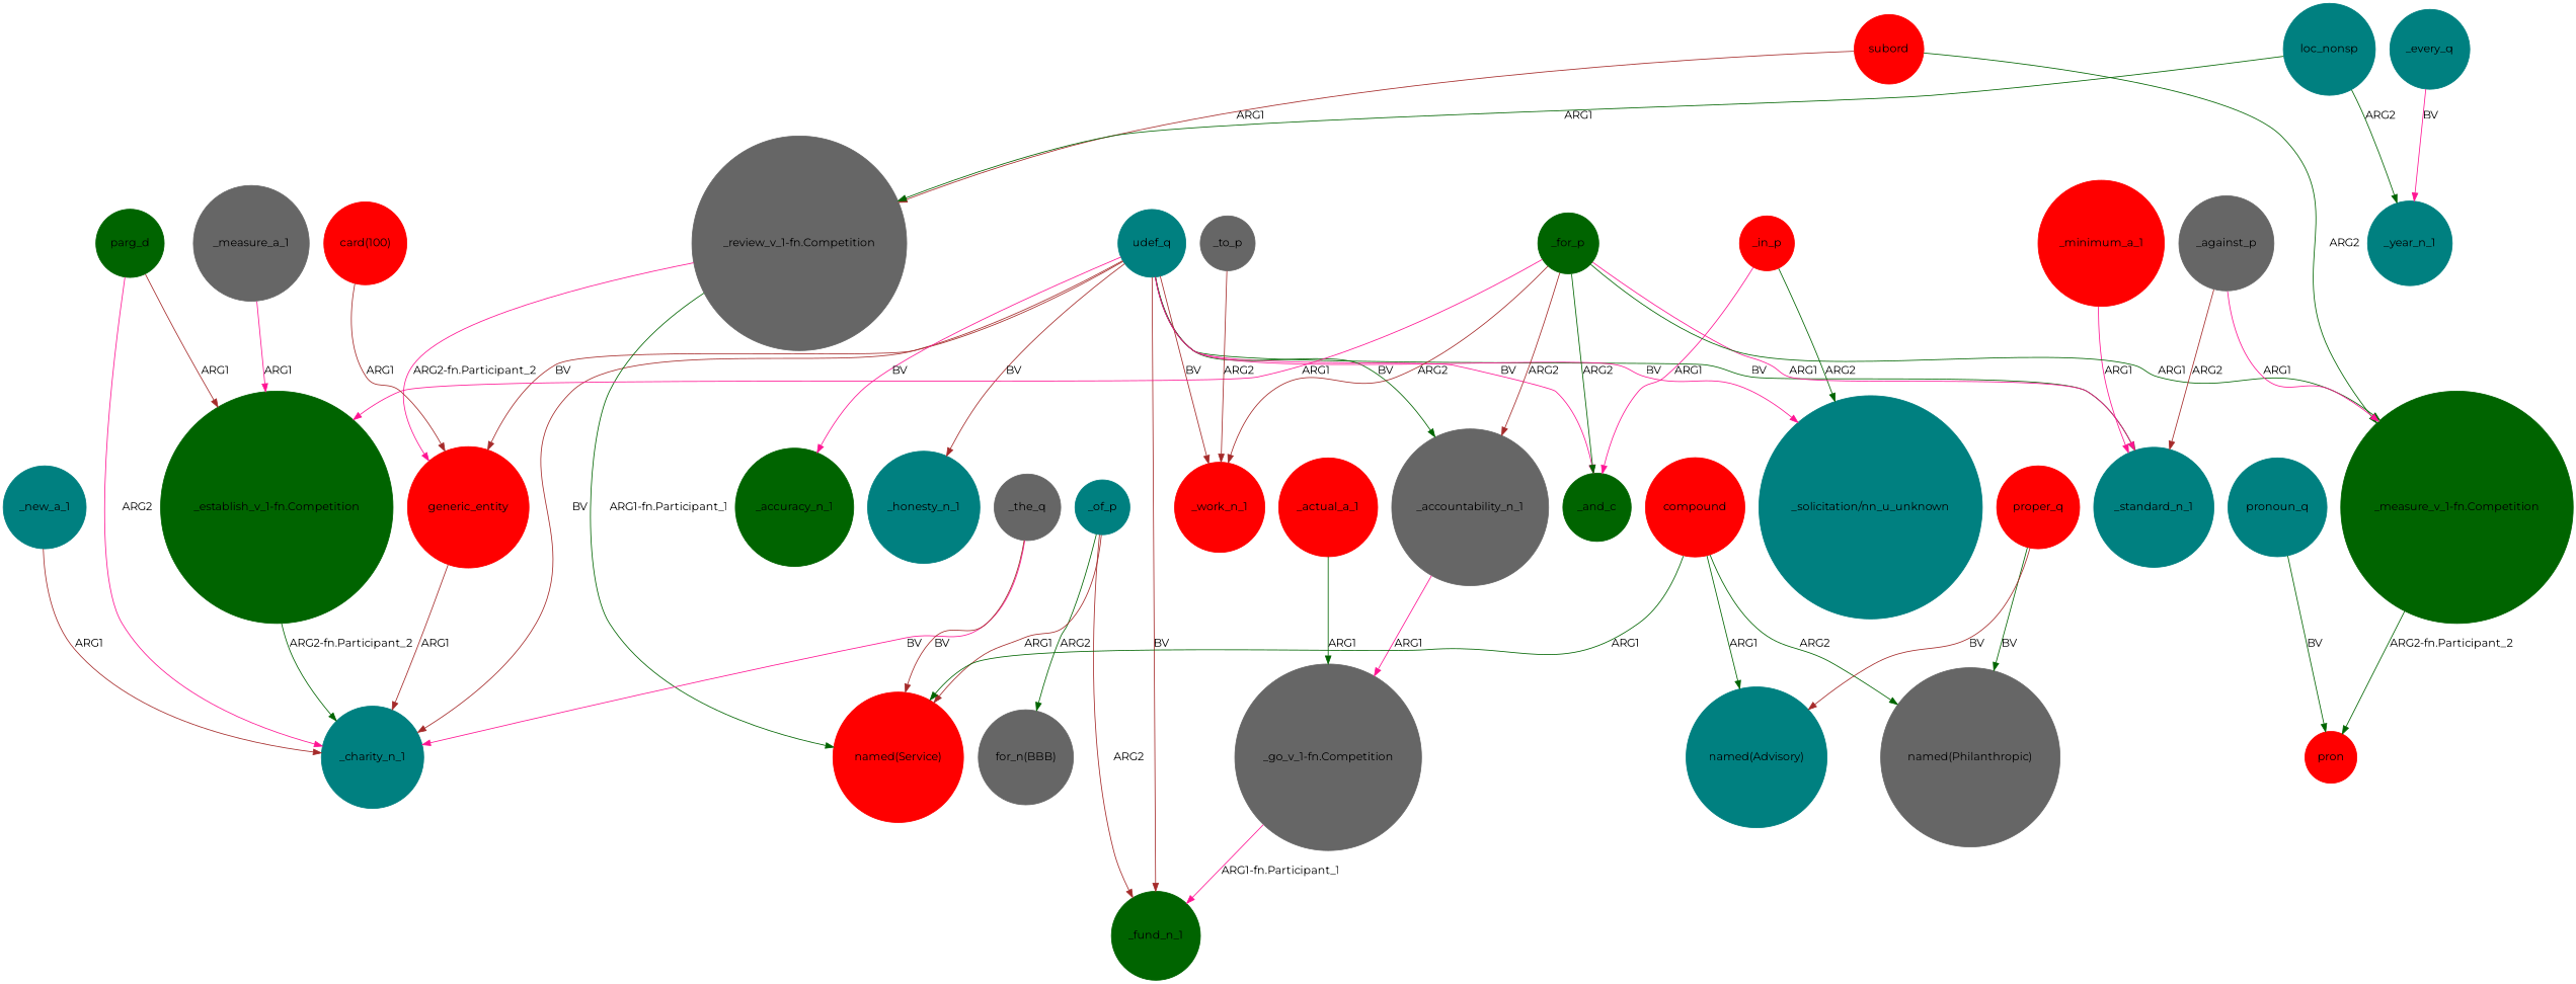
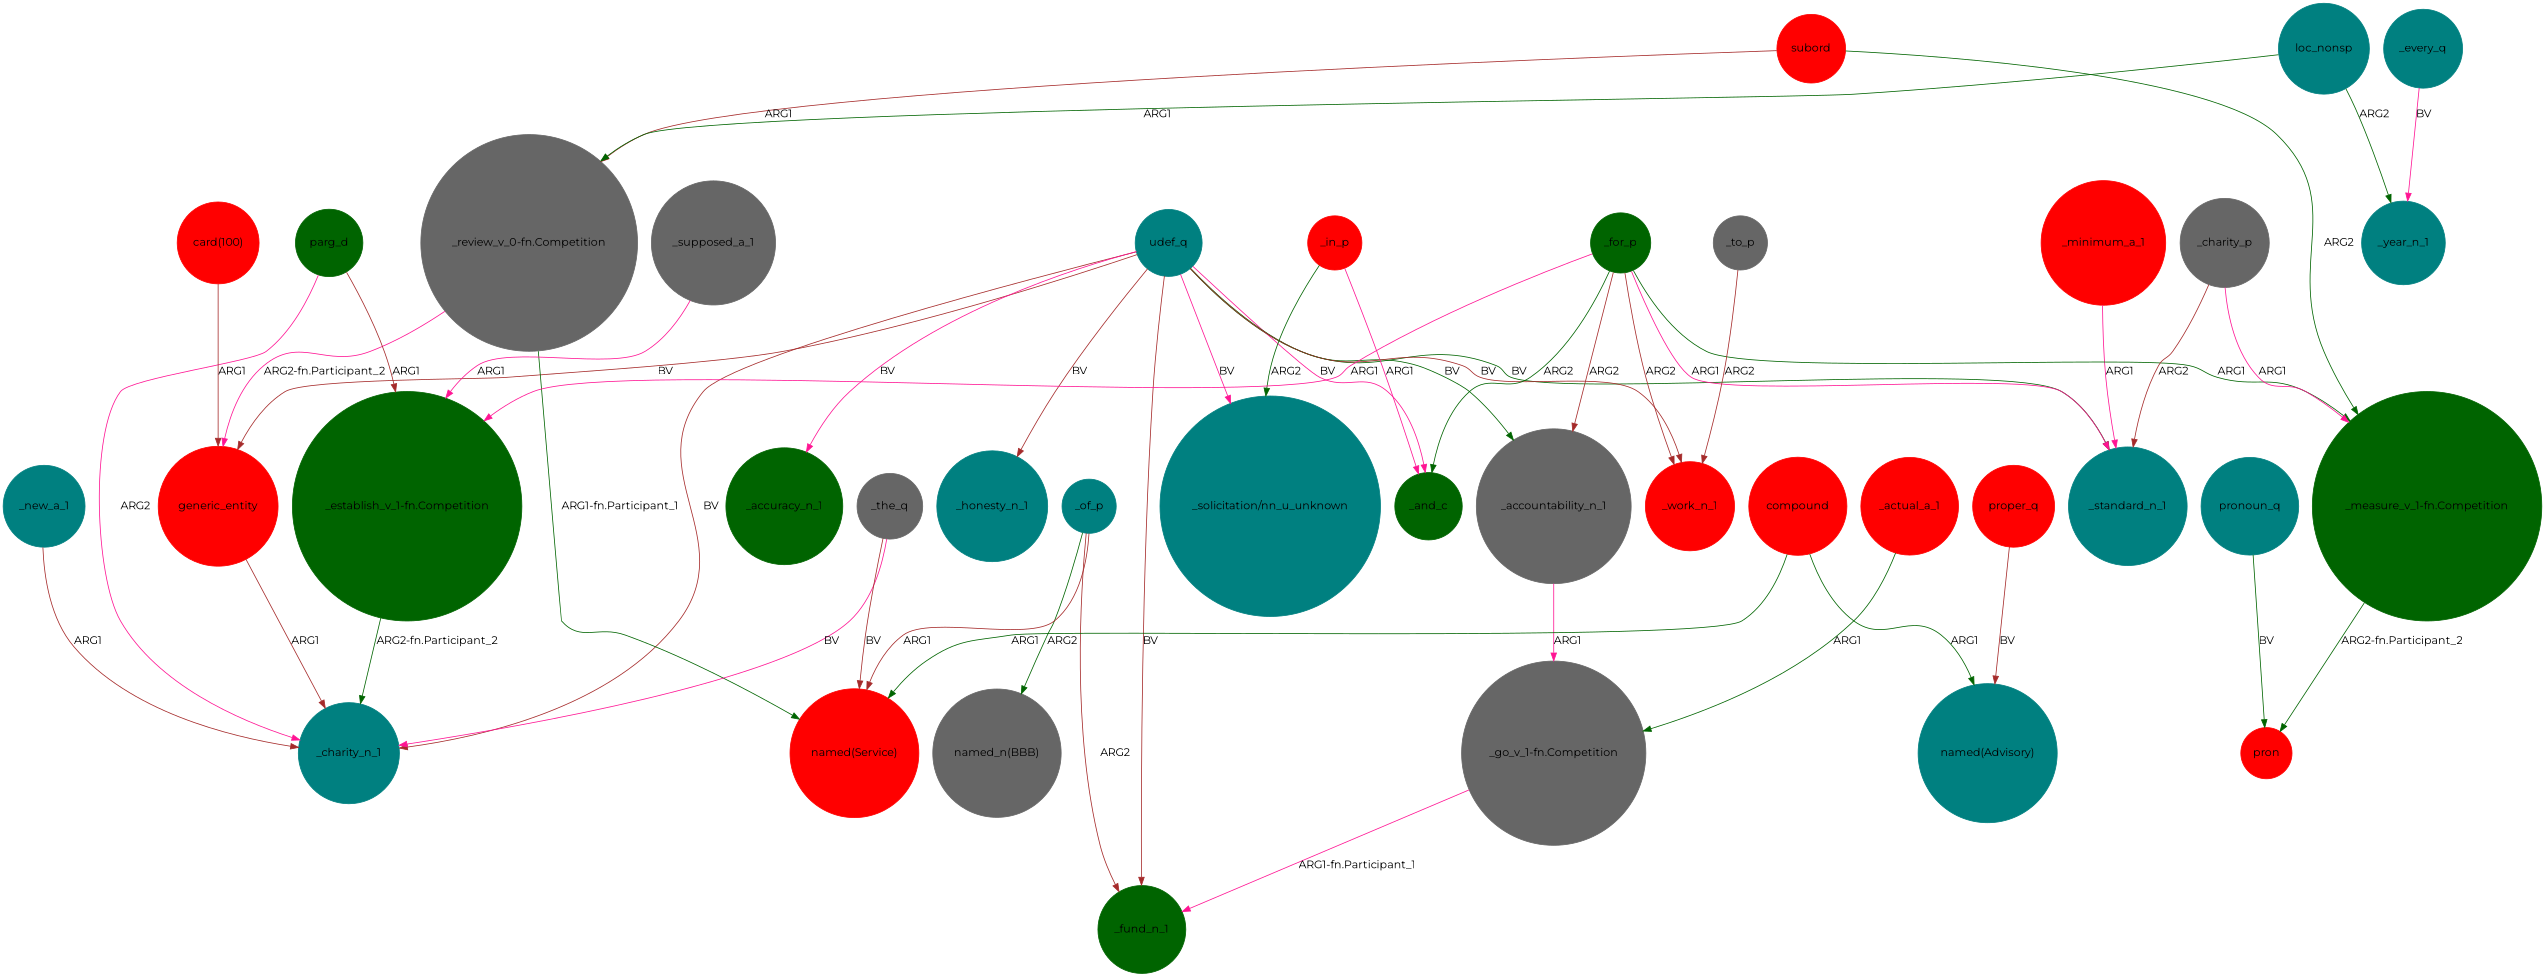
  digraph {
    fontname=Montserrat
    node [color=teal fontname=Montserrat shape=circle style=filled]
    edge [color=brown fontname=Montserrat]
    udef_q
    _charity_n_1
    _standard_n_1
    generic_entity [color=red]
    _fund_n_1 [color=darkgreen]
    _and_c [color=darkgreen]
    _accuracy_n_1 [color=darkgreen]
    _accountability_n_1 [color=gray40]
    _work_n_1 [color=red]
    _honesty_n_1
    "_solicitation/nn_u_unknown"
    "_go_v_1-fn.Competition" [color=gray40]
    _of_p
-   "named_n(BBB)" [color=gray40 label="for_n(BBB)"]
+   "named_n(BBB)" [color=gray40]
    "named(Service)" [color=red]
    _new_a_1
    _minimum_a_1 [color=red]
-   "_review_v_1-fn.Competition" [color=gray40]
+   "_review_v_1-fn.Competition" [color=gray40 label="_review_v_0-fn.Competition"]
    subord [color=red]
    "_measure_v_1-fn.Competition" [color=darkgreen]
    pron [color=red]
    _in_p [color=red]
    _every_q
    _year_n_1
    _for_p [color=darkgreen]
    "_establish_v_1-fn.Competition" [color=darkgreen]
    compound [color=red]
-   "named(Philanthropic)" [color=gray40]
    "named(Advisory)"
-   _supposed_a_1 [color=gray40 label=_measure_a_1]
+   _supposed_a_1 [color=gray40]
    _the_q [color=gray40]
    parg_d [color=darkgreen]
    loc_nonsp
    pronoun_q
-   _against_p [color=gray40]
+   _against_p [color=gray40 label=_charity_p]
    proper_q [color=red]
    _actual_a_1 [color=red]
    _to_p [color=gray40]
    "card(100)" [color=red]
    udef_q -> _charity_n_1 [label=BV]
    udef_q -> _standard_n_1 [color=darkgreen label=BV]
    udef_q -> generic_entity [label=BV]
    udef_q -> _fund_n_1 [label=BV]
    udef_q -> _and_c [color=deeppink label=BV]
    udef_q -> _accuracy_n_1 [color=deeppink label=BV]
    udef_q -> _accountability_n_1 [color=darkgreen label=BV]
    udef_q -> _work_n_1 [label=BV]
    udef_q -> _honesty_n_1 [label=BV]
    udef_q -> "_solicitation/nn_u_unknown" [color=deeppink label=BV]
    generic_entity -> _charity_n_1 [label=ARG1]
    _accountability_n_1 -> "_go_v_1-fn.Competition" [color=deeppink label=ARG1]
    "_go_v_1-fn.Competition" -> _fund_n_1 [color=deeppink label="ARG1-fn.Participant_1"]
    _of_p -> _fund_n_1 [label=ARG2]
    _of_p -> "named_n(BBB)" [color=darkgreen label=ARG2]
    _of_p -> "named(Service)" [label=ARG1]
    _new_a_1 -> _charity_n_1 [label=ARG1]
    _minimum_a_1 -> _standard_n_1 [color=deeppink label=ARG1]
    "_review_v_1-fn.Competition" -> generic_entity [color=deeppink label="ARG2-fn.Participant_2"]
    "_review_v_1-fn.Competition" -> "named(Service)" [color=darkgreen label="ARG1-fn.Participant_1"]
    subord -> "_review_v_1-fn.Competition" [label=ARG1]
    subord -> "_measure_v_1-fn.Competition" [color=darkgreen label=ARG2]
    "_measure_v_1-fn.Competition" -> pron [color=darkgreen label="ARG2-fn.Participant_2"]
    _in_p -> _and_c [color=deeppink label=ARG1]
    _in_p -> "_solicitation/nn_u_unknown" [color=darkgreen label=ARG2]
    _every_q -> _year_n_1 [color=deeppink label=BV]
    _for_p -> _standard_n_1 [color=deeppink label=ARG1]
    _for_p -> _and_c [color=darkgreen label=ARG2]
    _for_p -> _accountability_n_1 [label=ARG2]
    _for_p -> _work_n_1 [label=ARG2]
    _for_p -> "_measure_v_1-fn.Competition" [color=darkgreen label=ARG1]
    _for_p -> "_establish_v_1-fn.Competition" [color=deeppink label=ARG1]
    "_establish_v_1-fn.Competition" -> _charity_n_1 [color=darkgreen label="ARG2-fn.Participant_2"]
    compound -> "named(Service)" [color=darkgreen label=ARG1]
-   compound -> "named(Philanthropic)" [color=darkgreen label=ARG2]
    compound -> "named(Advisory)" [color=darkgreen label=ARG1]
    _supposed_a_1 -> "_establish_v_1-fn.Competition" [color=deeppink label=ARG1]
    _the_q -> _charity_n_1 [color=deeppink label=BV]
    _the_q -> "named(Service)" [label=BV]
    parg_d -> _charity_n_1 [color=deeppink label=ARG2]
    parg_d -> "_establish_v_1-fn.Competition" [label=ARG1]
    loc_nonsp -> "_review_v_1-fn.Competition" [color=darkgreen label=ARG1]
    loc_nonsp -> _year_n_1 [color=darkgreen label=ARG2]
    pronoun_q -> pron [color=darkgreen label=BV]
    _against_p -> _standard_n_1 [label=ARG2]
    _against_p -> "_measure_v_1-fn.Competition" [color=deeppink label=ARG1]
-   proper_q -> "named(Philanthropic)" [color=darkgreen label=BV]
    proper_q -> "named(Advisory)" [label=BV]
    _actual_a_1 -> "_go_v_1-fn.Competition" [color=darkgreen label=ARG1]
    _to_p -> _work_n_1 [label=ARG2]
    "card(100)" -> generic_entity [label=ARG1]
  }
